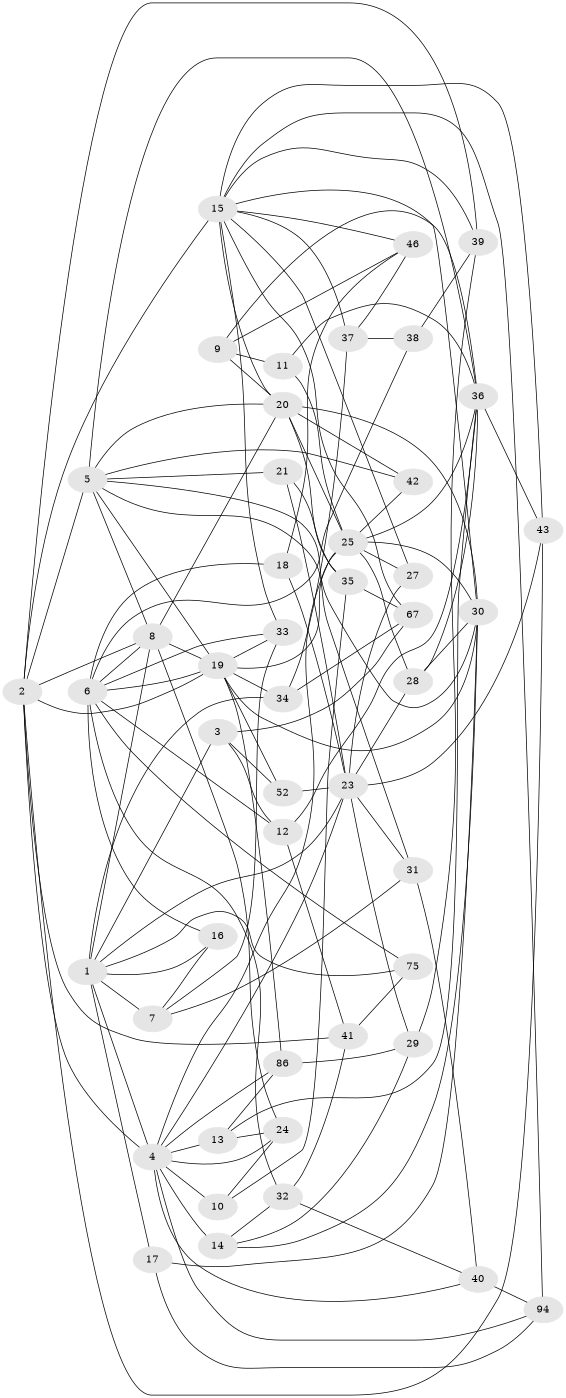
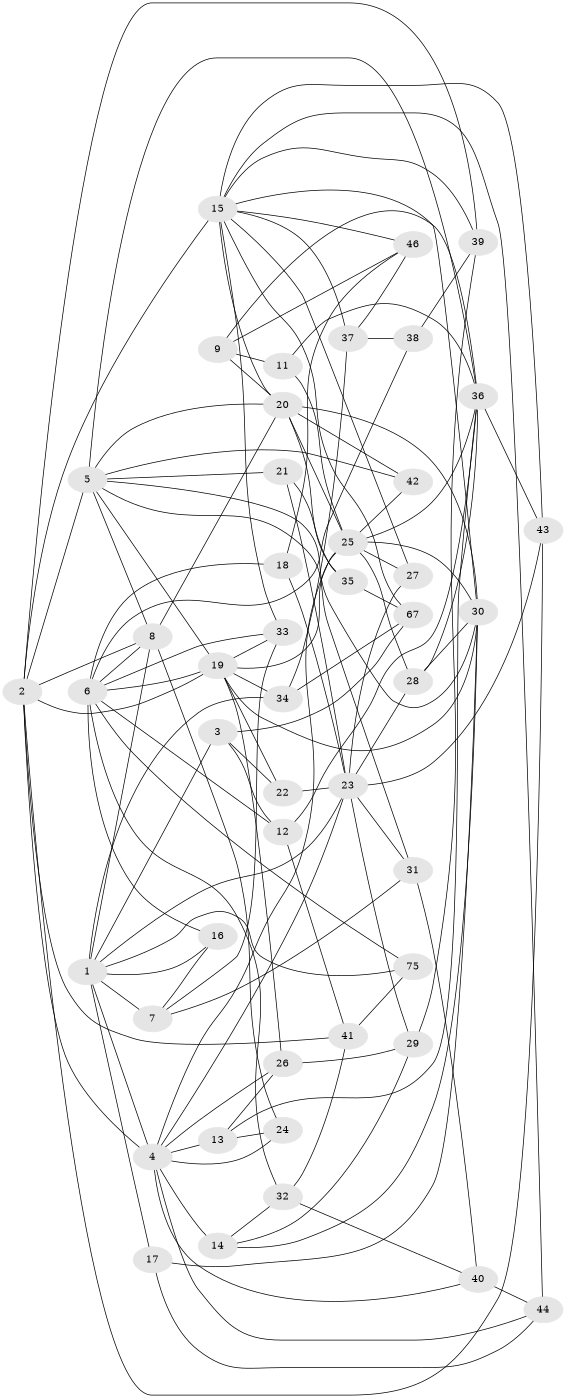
  graph {
    rankdir=LR
    node [color=gray90 style=filled]
    edge [weight=1.0]
    1
    3
    4
    7
    8
    16
    17
    23
    34
    n10 [label=75]
    12
-   22 [label=52]
+   22
    n13 [label=67]
-   10
    13
    14
    24
    25
-   26 [label=86]
+   26
    40
-   44 [label=94]
+   44
    31
    33
    19
    20
    30
    43
    29
    27
    28
    37
    2
    5
    15
    39
    41
    21
    36
    42
    46
    35
    32
    6
    18
    38
    9
    11
    1 -- 3
    1 -- 4
    1 -- 7
    1 -- 8
    1 -- 16
    1 -- 17 [weight=2.0]
    1 -- 23
    1 -- 34
    1 -- n10
    3 -- 12
    3 -- 22
    3 -- n13
    4 -- 23
-   4 -- 10 [weight=2.0]
    4 -- 13
    4 -- 14
    4 -- 24
    4 -- 25
    4 -- 26
    4 -- 40
    4 -- 44
    7 -- 16
    7 -- 31
    7 -- 33
    8 -- 24
-   8 -- 19 [weight=2.0]
    8 -- 20
    17 -- 44
    17 -- 30
    23 -- 31
    23 -- 43
    23 -- 29
    23 -- 27
    23 -- 28
    34 -- n13
    34 -- 37
    12 -- 41
    12 -- 36
    22 -- 23
-   10 -- 24
-   10 -- 35
    13 -- 24
    13 -- 26
    13 -- 36
    14 -- 30
    14 -- 29
    14 -- 32
    25 -- 30 [weight=3.0]
    25 -- 27
    25 -- 28
    25 -- 36
    25 -- 42 [weight=2.0]
    26 -- 29
    40 -- 44
    31 -- 40
    19 -- 34
    19 -- 22 [weight=2.0]
    19 -- 25
    19 -- 26
    19 -- 33
    19 -- 30
    20 -- 25
    20 -- 30
    20 -- 42
    20 -- 35
    29 -- 39
    28 -- 30
    28 -- 36
    37 -- 46
    37 -- 38
    2 -- 4
    2 -- 8
    2 -- 19
    2 -- 43
    2 -- 5
    2 -- 15
    2 -- 39
    2 -- 41
    5 -- 8
    5 -- 31
    5 -- 19
    5 -- 20
    5 -- 30
    5 -- 21
    5 -- 36 [weight=2.0]
    5 -- 42
    15 -- n13
    15 -- 44
    15 -- 33
    15 -- 20
    15 -- 30
    15 -- 43
    15 -- 27 [weight=2.0]
    15 -- 37
    15 -- 39
    15 -- 46
    41 -- n10
    21 -- 23 [weight=2.0]
    21 -- 35
    36 -- 43
    35 -- n13
    32 -- 40
    32 -- 41
    6 -- 8
    6 -- 16 [weight=2.0]
    6 -- n10 [weight=2.0]
    6 -- 12
    6 -- 33
    6 -- 19
    6 -- 32
    6 -- 18
    6 -- 38 [weight=2.0]
    18 -- 23 [weight=2.0]
    18 -- 46
    38 -- 39
    9 -- 20
    9 -- 36
    9 -- 46
    9 -- 11
    11 -- 25
    11 -- 36 [weight=2.0]
  }
